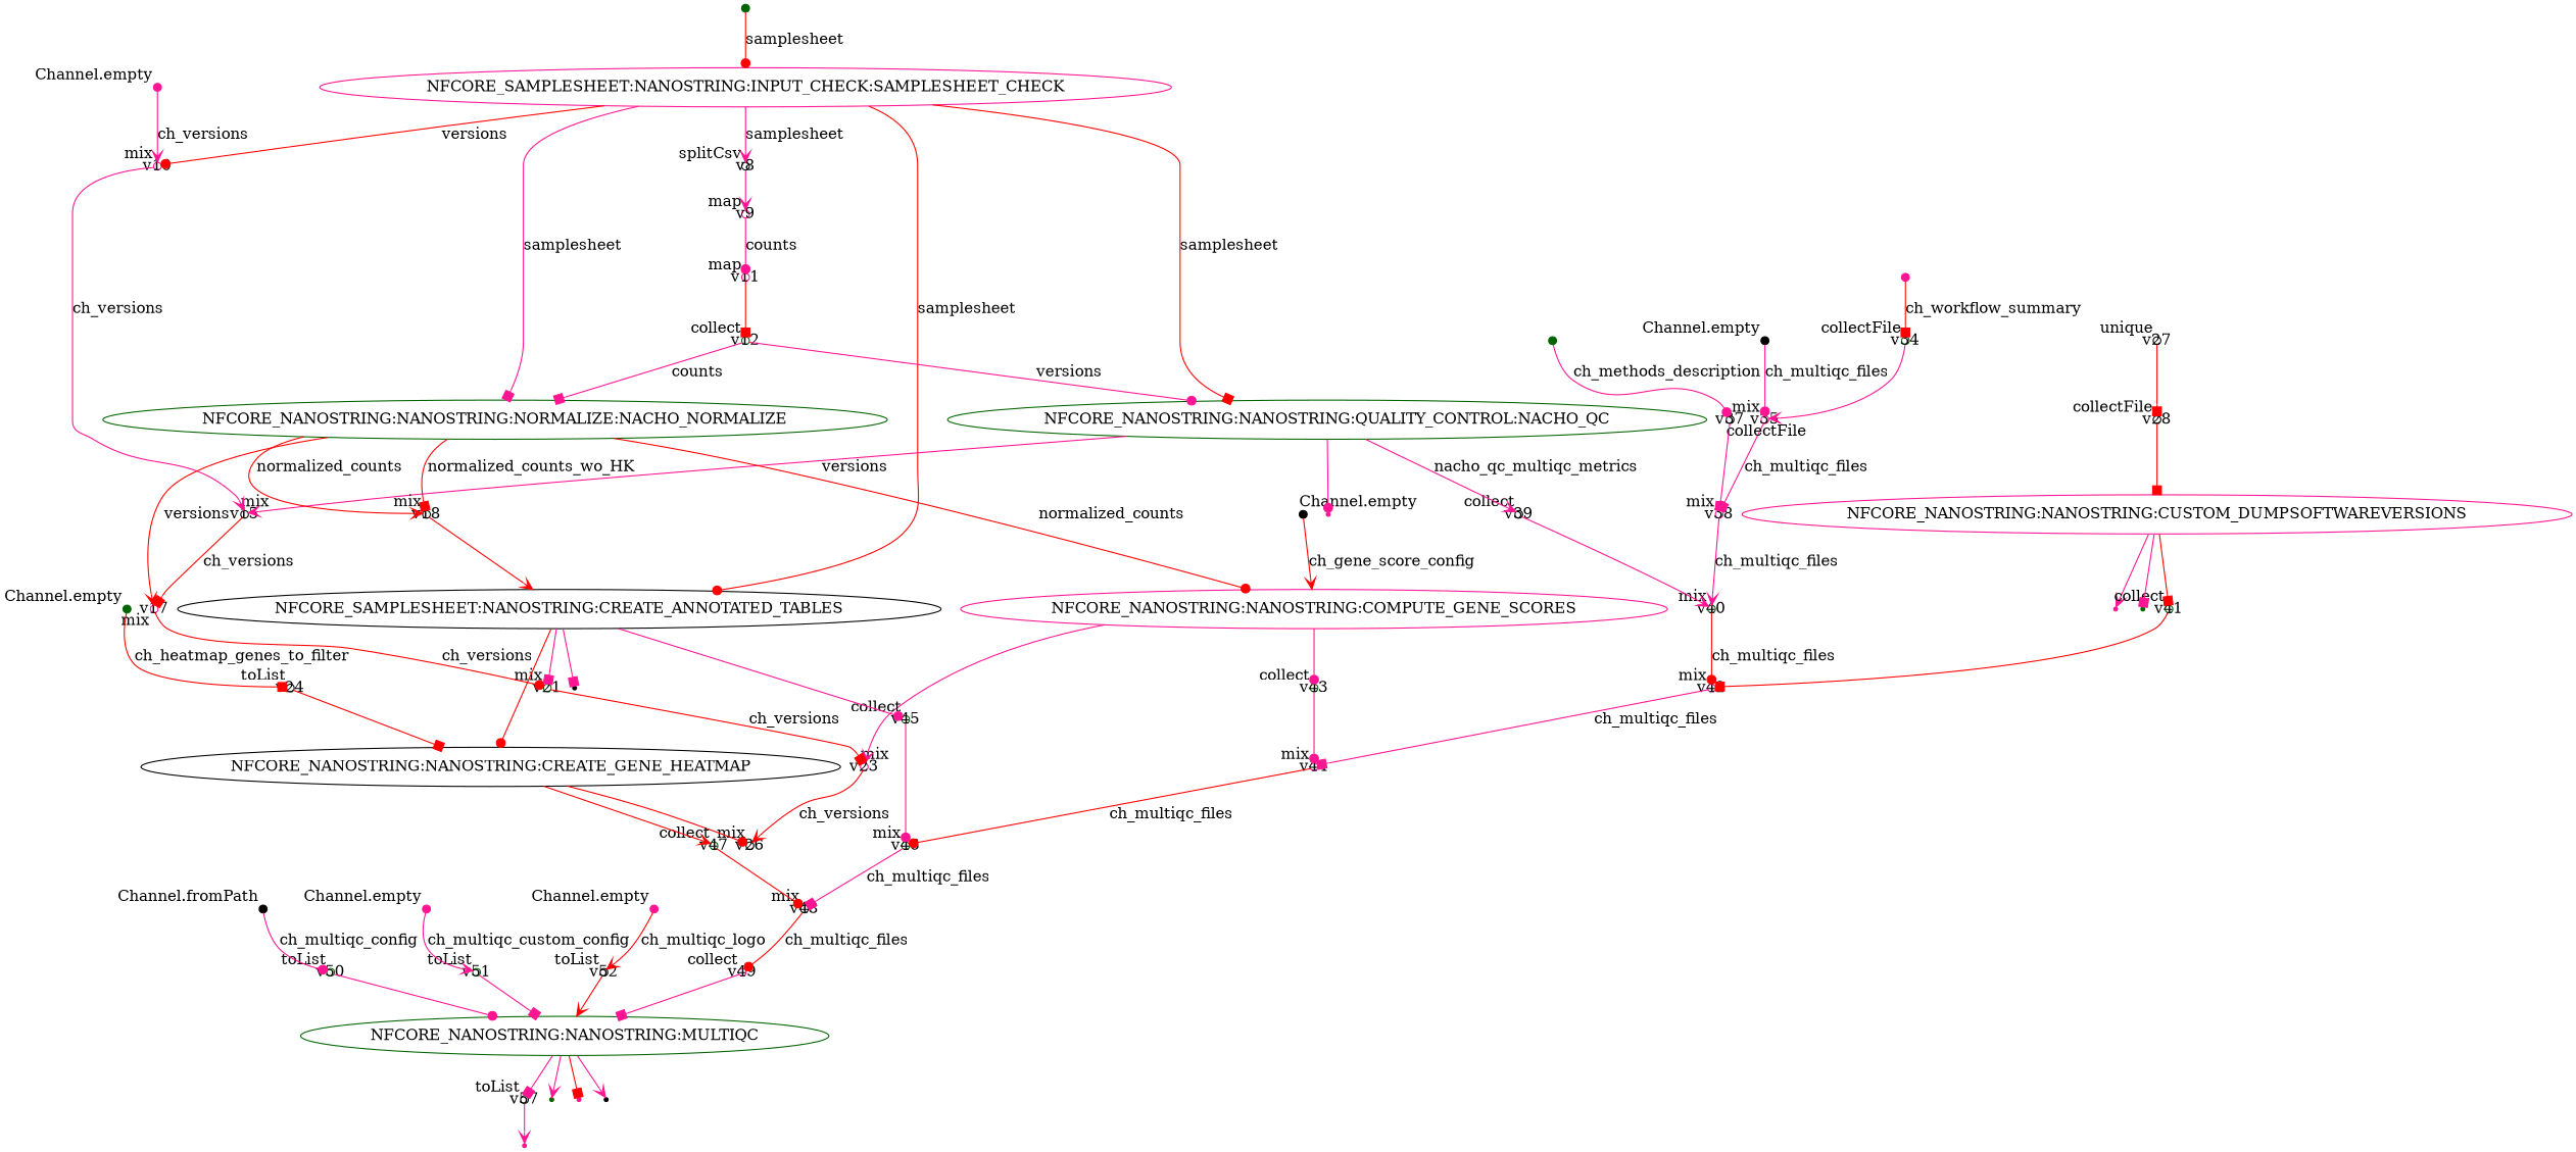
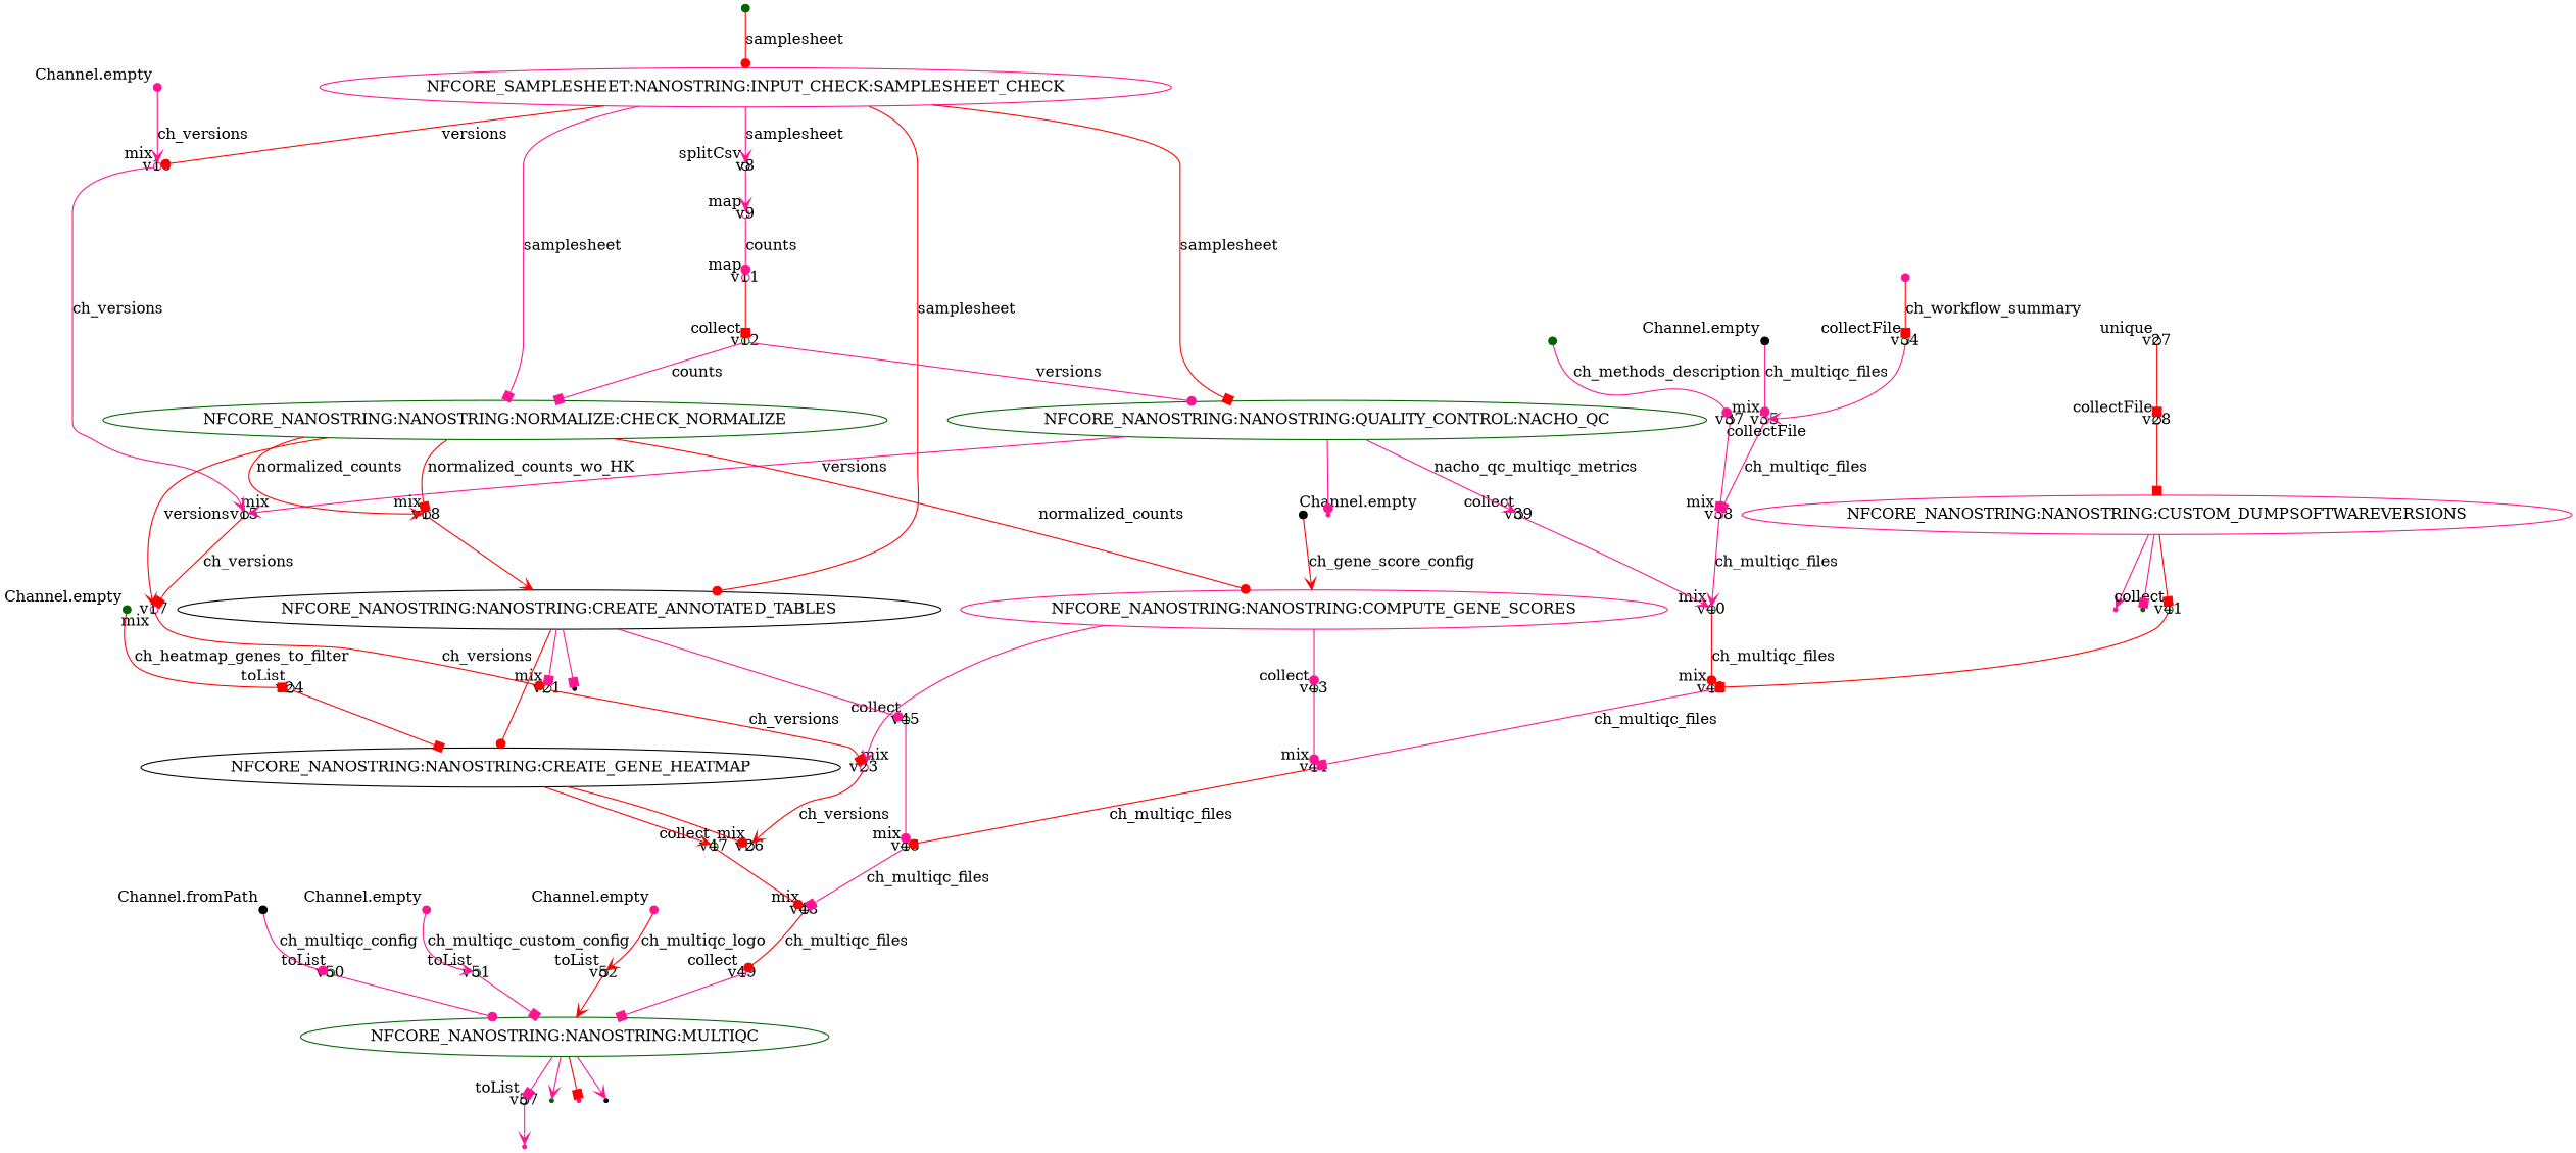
  digraph {
    node [color=deeppink fixedsize=true shape=circle]
    edge [arrowhead=box color=deeppink]
    v0 [color=black shape=point width=0.1 xlabel="Channel.fromPath"]
    v50 [color=darkgreen width=0.1 xlabel=toList]
    n3 [color=darkgreen label="NFCORE_NANOSTRING:NANOSTRING:MULTIQC" fixedsize="" shape=""]
    v57 [color=black width=0.1 xlabel=toList]
    v56 [color=darkgreen shape=point fixedsize=""]
    v55 [shape=point fixedsize=""]
    v54 [color=black shape=point fixedsize=""]
    v1 [shape=point width=0.1 xlabel="Channel.empty"]
    v51 [color=darkgreen width=0.1 xlabel=toList]
    v2 [shape=point width=0.1 xlabel="Channel.empty"]
    v52 [color=black width=0.1 xlabel=toList]
    v3 [color=black shape=point width=0.1 xlabel="Channel.empty"]
    n13 [label="NFCORE_NANOSTRING:NANOSTRING:COMPUTE_GENE_SCORES" fixedsize="" shape=""]
    v23 [width=0.1 xlabel=mix]
    v43 [color=darkgreen width=0.1 xlabel=collect]
    v26 [color=black width=0.1 xlabel=mix]
    v44 [width=0.1 xlabel=mix]
    v4 [color=darkgreen shape=point width=0.1 xlabel="Channel.empty"]
    v24 [color=black width=0.1 xlabel=toList]
    n20 [color=black label="NFCORE_NANOSTRING:NANOSTRING:CREATE_GENE_HEATMAP" fixedsize="" shape=""]
    v47 [color=darkgreen width=0.1 xlabel=collect]
    v5 [shape=point width=0.1 xlabel="Channel.empty"]
    v10 [width=0.1 xlabel=mix]
    v15 [color=black width=0.1 xlabel=mix]
    v17 [width=0.1 xlabel=mix]
    v6 [color=darkgreen shape=point width=0.1]
    n27 [label="NFCORE_SAMPLESHEET:NANOSTRING:INPUT_CHECK:SAMPLESHEET_CHECK" fixedsize="" shape=""]
    v8 [color=black width=0.1 xlabel=splitCsv]
    n29 [color=darkgreen label="NFCORE_NANOSTRING:NANOSTRING:QUALITY_CONTROL:NACHO_QC" fixedsize="" shape=""]
-   n30 [color=darkgreen label="NFCORE_NANOSTRING:NANOSTRING:NORMALIZE:NACHO_NORMALIZE" fixedsize="" shape=""]
-   n31 [color=black label="NFCORE_SAMPLESHEET:NANOSTRING:CREATE_ANNOTATED_TABLES" fixedsize="" shape=""]
+   n30 [color=darkgreen label="NFCORE_NANOSTRING:NANOSTRING:NORMALIZE:CHECK_NORMALIZE" fixedsize="" shape=""]
+   n31 [color=black label="NFCORE_NANOSTRING:NANOSTRING:CREATE_ANNOTATED_TABLES" fixedsize="" shape=""]
    v9 [width=0.1 xlabel=map]
    v14 [shape=point fixedsize=""]
    v39 [color=black width=0.1 xlabel=collect]
    v18 [color=black width=0.1 xlabel=mix]
    v21 [color=darkgreen width=0.1 xlabel=mix]
    v20 [color=black shape=point fixedsize=""]
    v45 [color=darkgreen width=0.1 xlabel=collect]
    v11 [width=0.1 xlabel=map]
    v12 [color=darkgreen width=0.1 xlabel=collect]
    v40 [color=darkgreen width=0.1 xlabel=mix]
    v42 [width=0.1 xlabel=mix]
    v46 [color=darkgreen width=0.1 xlabel=mix]
    v48 [color=black width=0.1 xlabel=mix]
    v27 [color=black width=0.1 xlabel=unique]
    v28 [color=black width=0.1 xlabel=collectFile]
    v49 [width=0.1 xlabel=collect]
    n48 [label="NFCORE_NANOSTRING:NANOSTRING:CUSTOM_DUMPSOFTWAREVERSIONS" fixedsize="" shape=""]
    v31 [shape=point fixedsize=""]
    v41 [color=darkgreen width=0.1 xlabel=collect]
    v30 [color=darkgreen shape=point fixedsize=""]
    v32 [color=black shape=point width=0.1 xlabel="Channel.empty"]
    v35 [width=0.1 xlabel=mix]
    v38 [width=0.1 xlabel=mix]
    v33 [shape=point width=0.1]
    v34 [color=darkgreen width=0.1 xlabel=collectFile]
    v36 [color=darkgreen shape=point width=0.1]
    v37 [color=black width=0.1 xlabel=collectFile]
    v58 [shape=point fixedsize=""]
    v0 -> v50 [arrowhead=dot label=ch_multiqc_config]
    v50 -> n3 [arrowhead=dot]
    n3 -> v57
    n3 -> v56 [arrowhead=vee]
    n3 -> v55 [color=red]
    n3 -> v54 [arrowhead=vee]
    v57 -> v58 [arrowhead=vee]
    v1 -> v51 [arrowhead=vee label=ch_multiqc_custom_config]
    v51 -> n3
    v2 -> v52 [arrowhead=vee color=red label=ch_multiqc_logo]
    v52 -> n3 [arrowhead=vee color=red]
    v3 -> n13 [arrowhead=vee color=red label=ch_gene_score_config]
    n13 -> v23 [arrowhead=vee]
    n13 -> v43 [arrowhead=dot]
    v23 -> v26 [arrowhead=vee color=red label=ch_versions]
    v43 -> v44 [arrowhead=dot]
    v44 -> v46 [arrowhead=dot color=red label=ch_multiqc_files]
    v4 -> v24 [color=red label=ch_heatmap_genes_to_filter]
    v24 -> n20 [color=red]
    n20 -> v26 [arrowhead=dot color=red]
    n20 -> v47 [arrowhead=vee color=red]
    v47 -> v48 [arrowhead=dot color=red]
    v5 -> v10 [arrowhead=vee label=ch_versions]
    v10 -> v15 [arrowhead=vee label=ch_versions]
    v15 -> v17 [color=red label=ch_versions]
    v17 -> v21 [arrowhead=dot color=red label=ch_versions]
    v6 -> n27 [arrowhead=dot color=red label=samplesheet]
    n27 -> v10 [arrowhead=dot color=red label=versions]
    n27 -> v8 [arrowhead=vee label=samplesheet]
    n27 -> n29 [color=red label=samplesheet]
    n27 -> n30 [label=samplesheet]
    n27 -> n31 [arrowhead=dot color=red label=samplesheet]
    v8 -> v9 [arrowhead=vee]
    n29 -> v15 [arrowhead=vee label=versions]
    n29 -> v14 [arrowhead=dot]
    n29 -> v39 [arrowhead=vee label=nacho_qc_multiqc_metrics]
    n30 -> n13 [arrowhead=dot color=red label=normalized_counts]
    n30 -> v17 [arrowhead=vee color=red label=versions]
    n30 -> v18 [arrowhead=vee color=red label=normalized_counts]
    n30 -> v18 [color=red label=normalized_counts_wo_HK]
    n31 -> n20 [arrowhead=dot color=red]
    n31 -> v21
    n31 -> v20
    n31 -> v45 [arrowhead=dot]
    v9 -> v11 [arrowhead=dot label=counts]
    v39 -> v40 [arrowhead=vee]
    v18 -> n31 [arrowhead=vee color=red]
    v21 -> v23 [color=red label=ch_versions]
    v45 -> v46 [arrowhead=dot]
    v11 -> v12 [color=red]
    v12 -> n29 [arrowhead=dot label=versions]
    v12 -> n30 [label=counts]
    v40 -> v42 [arrowhead=dot color=red label=ch_multiqc_files]
    v42 -> v44 [label=ch_multiqc_files]
    v46 -> v48 [label=ch_multiqc_files]
    v48 -> v49 [arrowhead=dot color=red label=ch_multiqc_files]
    v27 -> v28 [color=red]
    v28 -> n48 [color=red]
    v49 -> n3
    n48 -> v31 [arrowhead=vee]
    n48 -> v41 [color=red]
    n48 -> v30
    v41 -> v42 [color=red]
    v32 -> v35 [arrowhead=dot label=ch_multiqc_files]
    v35 -> v38 [label=ch_multiqc_files]
    v38 -> v40 [arrowhead=vee label=ch_multiqc_files]
    v33 -> v34 [color=red label=ch_workflow_summary]
    v34 -> v35 [arrowhead=vee]
    v36 -> v37 [arrowhead=dot label=ch_methods_description]
    v37 -> v38
  }
